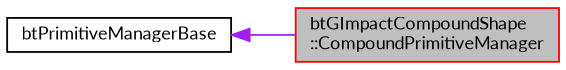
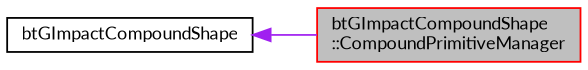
  digraph {
    rankdir=LR
    fontname=Lato
    node [fontname=Lato fontsize=10 shape=record style=filled]
    n1 [color=red fillcolor=grey75 fontcolor=black height=0.2 label="btGImpactCompoundShape\l::CompoundPrimitiveManager" width=0.4]
-   n2 [color=black fillcolor=white height=0.2 label=btPrimitiveManagerBase width=0.4]
+   n2 [color=black fillcolor=white height=0.2 label=btGImpactCompoundShape width=0.4]
    n2 -> n1 [color=purple dir=back fontname=Lato fontsize=10 labelfontname=Helvetica labelfontsize=10 style=solid]
  }
